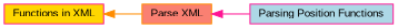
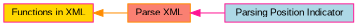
  digraph {
    fontname="Liberation Sans"
    rankdir=LR
    node [color=deeppink fontname="Liberation Sans" fontsize=10 shape=box style=filled]
    edge [dir=back fontname="Liberation Sans" fontsize=10 labelfontname=Helvetica labelfontsize=10 shape=plaintext style=solid]
    n1 [color=darkorange fillcolor=salmon fontcolor=black height=0.2 label="Parse XML" width=0.4]
-   n2 [fillcolor=lightblue height=0.2 label="Parsing Position Functions" width=0.4]
+   n2 [fillcolor=lightblue height=0.2 label="Parsing Position Indicator" width=0.4]
    n3 [fillcolor=gold height=0.2 label="Functions in XML" width=0.4]
    n1 -> n2 [color=deeppink]
    n3 -> n1 [color=darkorange]
  }
